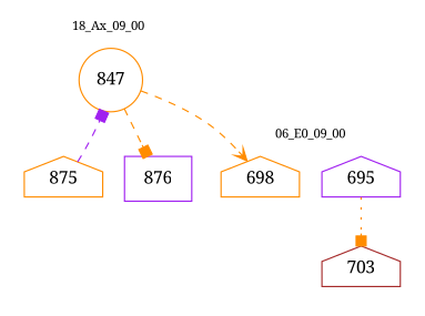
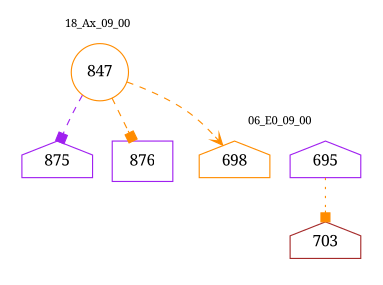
  digraph {
    fontname="Noto Serif"
    node [color=purple fontname="Noto Serif" shape=house]
    edge [arrowhead=box color=darkorange fontname="Noto Serif" style=dashed]
    n1 [color=darkorange label=847 shape=circle]
-   n2 [color=darkorange label=875]
+   n2 [label=875]
    n3 [label=876 shape=box]
    n4 [label=695]
    n5 [color=darkorange label=698]
    n6 [color=brown label=703]
    subgraph cluster_1 {
      color=white
      fontsize=10
      label="18_Ax_09_00"
      n1
      n2
      n3
    }
    subgraph cluster_2 {
      color=white
      fontsize=10
      label="06_E0_09_00"
      n4
      n5
      n6
    }
-   n2 -> n1 [color=purple]
+   n1 -> n2 [color=purple]
    n1 -> n3
    n1 -> n5 [arrowhead=vee]
    n4 -> n6 [style=dotted]
  }
